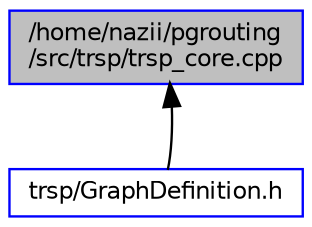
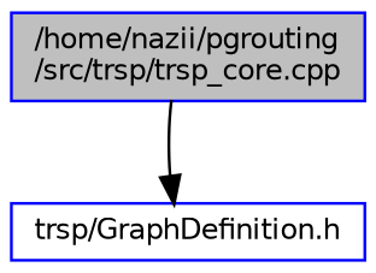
  digraph {
    node [color=blue fontname=Helvetica fontsize=10 shape=record style=filled]
    n1 [fillcolor=grey75 fontcolor=black height=0.2 label="/home/nazii/pgrouting\l/src/trsp/trsp_core.cpp" width=0.4]
    n2 [fillcolor=white height=0.2 label="trsp/GraphDefinition.h" width=0.4]
-   n2 -> n1 [color=black fontname=Helvetica fontsize=10 labelfontname=Helvetica labelfontsize=10 style=solid]
+   n1 -> n2 [color=black fontname=Helvetica fontsize=10 labelfontname=Helvetica labelfontsize=10 style=solid]
  }
